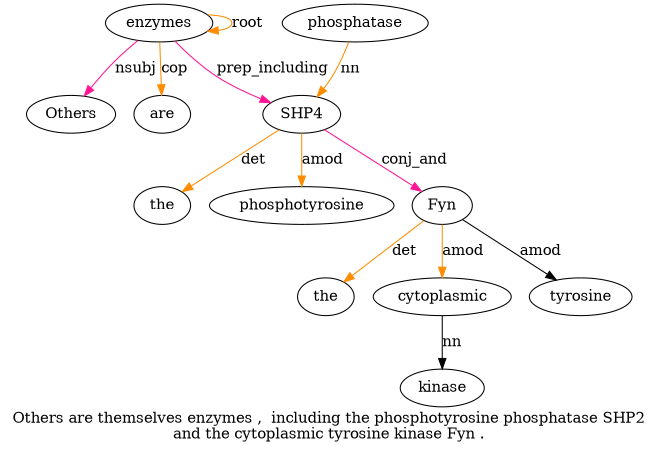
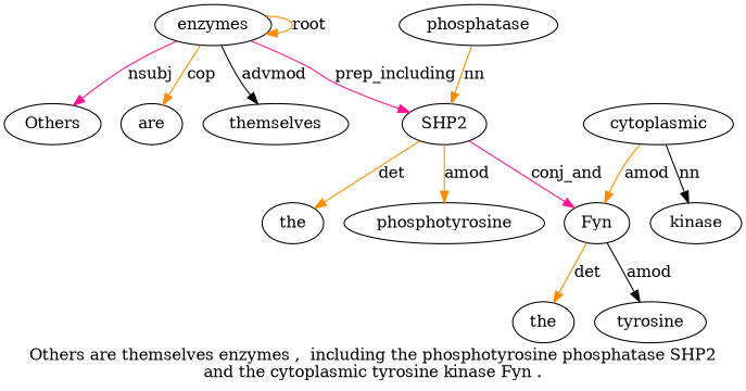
  digraph {
    label="Others are themselves enzymes ,  including the phosphotyrosine phosphatase SHP2\nand the cytoplasmic tyrosine kinase Fyn ."
    node [fillcolor=white style=filled]
    edge [color=darkorange]
    n1 [label=enzymes]
    n2 [label=Others]
    n3 [label=are]
-   n5 [label=SHP4]
+   n4 [label=themselves]
+   n5 [label=SHP2]
    n6 [label=the]
    n7 [label=phosphotyrosine]
    n8 [label=Fyn]
    n9 [label=phosphatase]
    n10 [label=the]
    n11 [label=cytoplasmic]
    n12 [label=tyrosine]
    n13 [label=kinase]
    n1 -> n1 [label=root]
    n1 -> n2 [color=deeppink label=nsubj]
    n1 -> n3 [label=cop]
+   n1 -> n4 [color=black label=advmod]
    n1 -> n5 [color=deeppink label=prep_including]
    n5 -> n6 [label=det]
    n5 -> n7 [label=amod]
    n5 -> n8 [color=deeppink label=conj_and]
    n8 -> n10 [label=det]
-   n8 -> n11 [label=amod]
+   n11 -> n8 [label=amod]
    n8 -> n12 [color=black label=amod]
    n9 -> n5 [label=nn]
    n11 -> n13 [color=black label=nn]
  }
